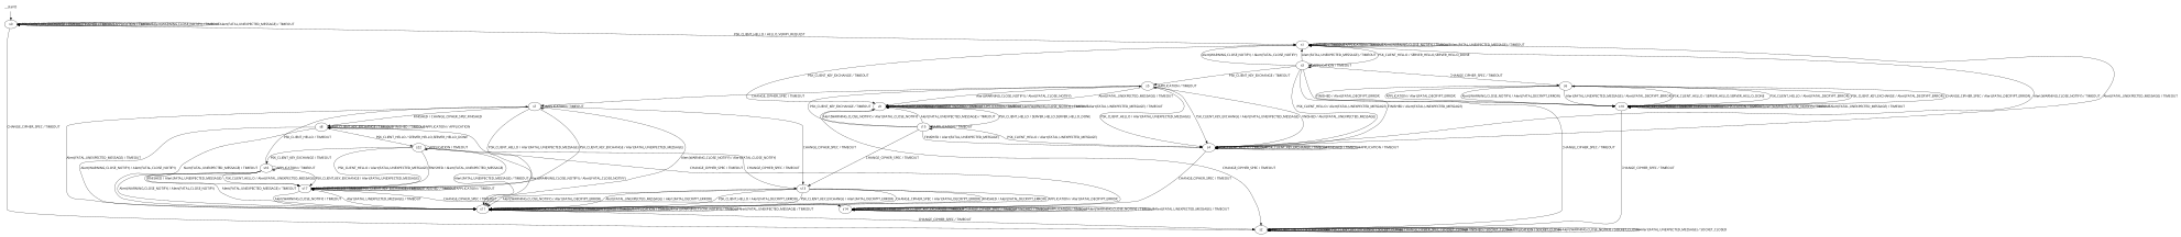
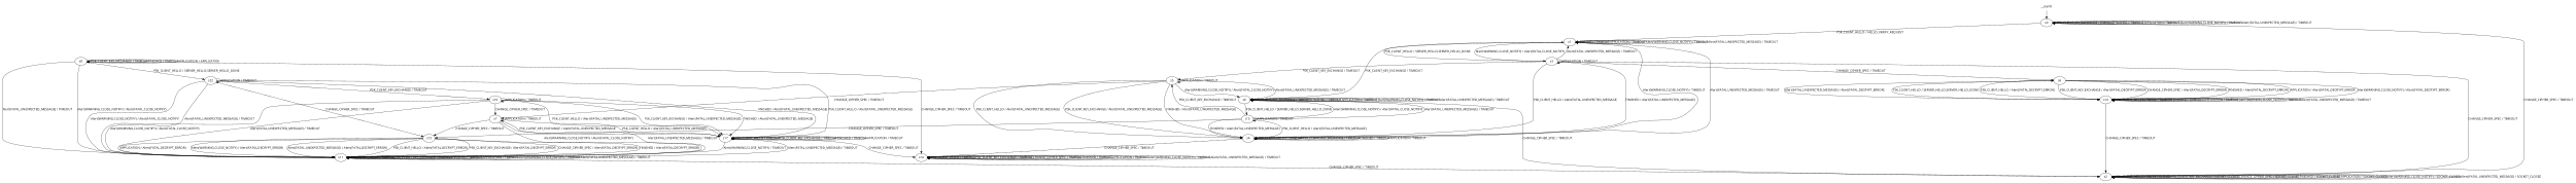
  digraph {
    fontname="Open Sans"
    node [fontname="Open Sans"]
    edge [fontname="Open Sans"]
    n1 [label=s0]
    n2 [label=s1]
    n3 [label=s2]
    n4 [label=s3]
    n5 [label=s9]
    n6 [label=s4]
    n7 [label=s5]
    n8 [label=s6]
    n9 [label=s15]
    n10 [label=s14]
    n11 [label=s7]
    n12 [label=s10]
    n13 [label=s13]
    n14 [label=s8]
    n15 [label=s11]
    n16 [label=s17]
    n17 [label=s22]
    n18 [label=s16]
    __start0 [shape=none]
    n1 -> n1 [label="PSK_CLIENT_KEY_EXCHANGE / TIMEOUT"]
    n1 -> n1 [label="FINISHED / TIMEOUT"]
    n1 -> n1 [label="APPLICATION / TIMEOUT"]
    n1 -> n1 [label="Alert(WARNING,CLOSE_NOTIFY) / TIMEOUT"]
    n1 -> n1 [label="Alert(FATAL,UNEXPECTED_MESSAGE) / TIMEOUT"]
    n1 -> n2 [label="PSK_CLIENT_HELLO / HELLO_VERIFY_REQUEST"]
    n1 -> n3 [label="CHANGE_CIPHER_SPEC / TIMEOUT"]
    n2 -> n2 [label="FINISHED / TIMEOUT"]
    n2 -> n2 [label="APPLICATION / TIMEOUT"]
    n2 -> n2 [label="Alert(WARNING,CLOSE_NOTIFY) / TIMEOUT"]
    n2 -> n2 [label="Alert(FATAL,UNEXPECTED_MESSAGE) / TIMEOUT"]
    n2 -> n4 [label="PSK_CLIENT_HELLO / SERVER_HELLO,SERVER_HELLO_DONE"]
    n2 -> n5 [label="PSK_CLIENT_KEY_EXCHANGE / TIMEOUT"]
    n3 -> n3 [label="PSK_CLIENT_HELLO / SOCKET_CLOSED"]
    n3 -> n3 [label="PSK_CLIENT_KEY_EXCHANGE / SOCKET_CLOSED"]
    n3 -> n3 [label="CHANGE_CIPHER_SPEC / SOCKET_CLOSED"]
    n3 -> n3 [label="FINISHED / SOCKET_CLOSED"]
    n3 -> n3 [label="APPLICATION / SOCKET_CLOSED"]
    n3 -> n3 [label="Alert(WARNING,CLOSE_NOTIFY) / SOCKET_CLOSED"]
    n3 -> n3 [label="Alert(FATAL,UNEXPECTED_MESSAGE) / SOCKET_CLOSED"]
    n4 -> n2 [label="Alert(WARNING,CLOSE_NOTIFY) / Alert(FATAL,CLOSE_NOTIFY)"]
    n4 -> n2 [label="Alert(FATAL,UNEXPECTED_MESSAGE) / TIMEOUT"]
    n4 -> n3 [label="CHANGE_CIPHER_SPEC / TIMEOUT"]
    n4 -> n4 [label="APPLICATION / TIMEOUT"]
    n4 -> n6 [label="PSK_CLIENT_HELLO / Alert(FATAL,UNEXPECTED_MESSAGE)"]
    n4 -> n6 [label="FINISHED / Alert(FATAL,UNEXPECTED_MESSAGE)"]
    n4 -> n7 [label="PSK_CLIENT_KEY_EXCHANGE / TIMEOUT"]
    n4 -> n8 [label="CHANGE_CIPHER_SPEC / TIMEOUT"]
    n5 -> n3 [label="CHANGE_CIPHER_SPEC / TIMEOUT"]
    n5 -> n5 [label="PSK_CLIENT_KEY_EXCHANGE / TIMEOUT"]
    n5 -> n5 [label="FINISHED / TIMEOUT"]
    n5 -> n5 [label="APPLICATION / TIMEOUT"]
    n5 -> n5 [label="Alert(WARNING,CLOSE_NOTIFY) / TIMEOUT"]
    n5 -> n5 [label="Alert(FATAL,UNEXPECTED_MESSAGE) / TIMEOUT"]
    n5 -> n9 [label="PSK_CLIENT_HELLO / SERVER_HELLO,SERVER_HELLO_DONE"]
    n6 -> n2 [label="Alert(WARNING,CLOSE_NOTIFY) / TIMEOUT"]
    n6 -> n2 [label="Alert(FATAL,UNEXPECTED_MESSAGE) / TIMEOUT"]
    n6 -> n6 [label="PSK_CLIENT_HELLO / TIMEOUT"]
    n6 -> n6 [label="PSK_CLIENT_KEY_EXCHANGE / TIMEOUT"]
    n6 -> n6 [label="FINISHED / TIMEOUT"]
    n6 -> n6 [label="APPLICATION / TIMEOUT"]
    n6 -> n10 [label="CHANGE_CIPHER_SPEC / TIMEOUT"]
    n7 -> n5 [label="Alert(WARNING,CLOSE_NOTIFY) / Alert(FATAL,CLOSE_NOTIFY)"]
    n7 -> n5 [label="Alert(FATAL,UNEXPECTED_MESSAGE) / TIMEOUT"]
    n7 -> n6 [label="PSK_CLIENT_HELLO / Alert(FATAL,UNEXPECTED_MESSAGE)"]
    n7 -> n6 [label="PSK_CLIENT_KEY_EXCHANGE / Alert(FATAL,UNEXPECTED_MESSAGE)"]
    n7 -> n6 [label="FINISHED / Alert(FATAL,UNEXPECTED_MESSAGE)"]
    n7 -> n7 [label="APPLICATION / TIMEOUT"]
    n7 -> n11 [label="CHANGE_CIPHER_SPEC / TIMEOUT"]
    n8 -> n12 [label="PSK_CLIENT_HELLO / Alert(FATAL,DECRYPT_ERROR)"]
    n8 -> n12 [label="PSK_CLIENT_KEY_EXCHANGE / Alert(FATAL,DECRYPT_ERROR)"]
    n8 -> n12 [label="CHANGE_CIPHER_SPEC / Alert(FATAL,DECRYPT_ERROR)"]
    n8 -> n12 [label="FINISHED / Alert(FATAL,DECRYPT_ERROR)"]
    n8 -> n12 [label="APPLICATION / Alert(FATAL,DECRYPT_ERROR)"]
    n8 -> n12 [label="Alert(WARNING,CLOSE_NOTIFY) / Alert(FATAL,DECRYPT_ERROR)"]
    n8 -> n12 [label="Alert(FATAL,UNEXPECTED_MESSAGE) / Alert(FATAL,DECRYPT_ERROR)"]
    n9 -> n5 [label="Alert(WARNING,CLOSE_NOTIFY) / Alert(FATAL,CLOSE_NOTIFY)"]
    n9 -> n5 [label="Alert(FATAL,UNEXPECTED_MESSAGE) / TIMEOUT"]
    n9 -> n6 [label="PSK_CLIENT_HELLO / Alert(FATAL,UNEXPECTED_MESSAGE)"]
    n9 -> n6 [label="FINISHED / Alert(FATAL,UNEXPECTED_MESSAGE)"]
    n9 -> n7 [label="PSK_CLIENT_KEY_EXCHANGE / TIMEOUT"]
    n9 -> n9 [label="APPLICATION / TIMEOUT"]
    n9 -> n13 [label="CHANGE_CIPHER_SPEC / TIMEOUT"]
    n10 -> n10 [label="PSK_CLIENT_HELLO / TIMEOUT"]
    n10 -> n10 [label="PSK_CLIENT_KEY_EXCHANGE / TIMEOUT"]
    n10 -> n10 [label="CHANGE_CIPHER_SPEC / TIMEOUT"]
    n10 -> n10 [label="FINISHED / TIMEOUT"]
    n10 -> n10 [label="APPLICATION / TIMEOUT"]
    n10 -> n10 [label="Alert(WARNING,CLOSE_NOTIFY) / TIMEOUT"]
    n10 -> n10 [label="Alert(FATAL,UNEXPECTED_MESSAGE) / TIMEOUT"]
    n11 -> n11 [label="APPLICATION / TIMEOUT"]
    n11 -> n13 [label="CHANGE_CIPHER_SPEC / TIMEOUT"]
-   n11 -> n14 [label="FINISHED / CHANGE_CIPHER_SPEC,FINISHED"]
    n11 -> n15 [label="Alert(WARNING,CLOSE_NOTIFY) / Alert(FATAL,CLOSE_NOTIFY)"]
    n11 -> n15 [label="Alert(FATAL,UNEXPECTED_MESSAGE) / TIMEOUT"]
    n11 -> n16 [label="PSK_CLIENT_HELLO / Alert(FATAL,UNEXPECTED_MESSAGE)"]
    n11 -> n16 [label="PSK_CLIENT_KEY_EXCHANGE / Alert(FATAL,UNEXPECTED_MESSAGE)"]
    n12 -> n3 [label="CHANGE_CIPHER_SPEC / TIMEOUT"]
    n12 -> n8 [label="PSK_CLIENT_HELLO / SERVER_HELLO,SERVER_HELLO_DONE"]
    n12 -> n12 [label="PSK_CLIENT_KEY_EXCHANGE / TIMEOUT"]
    n12 -> n12 [label="FINISHED / TIMEOUT"]
    n12 -> n12 [label="APPLICATION / TIMEOUT"]
    n12 -> n12 [label="Alert(WARNING,CLOSE_NOTIFY) / TIMEOUT"]
    n12 -> n12 [label="Alert(FATAL,UNEXPECTED_MESSAGE) / TIMEOUT"]
    n13 -> n15 [label="PSK_CLIENT_HELLO / Alert(FATAL,DECRYPT_ERROR)"]
    n13 -> n15 [label="PSK_CLIENT_KEY_EXCHANGE / Alert(FATAL,DECRYPT_ERROR)"]
    n13 -> n15 [label="CHANGE_CIPHER_SPEC / Alert(FATAL,DECRYPT_ERROR)"]
    n13 -> n15 [label="FINISHED / Alert(FATAL,DECRYPT_ERROR)"]
    n13 -> n15 [label="APPLICATION / Alert(FATAL,DECRYPT_ERROR)"]
    n13 -> n15 [label="Alert(WARNING,CLOSE_NOTIFY) / Alert(FATAL,DECRYPT_ERROR)"]
    n13 -> n15 [label="Alert(FATAL,UNEXPECTED_MESSAGE) / Alert(FATAL,DECRYPT_ERROR)"]
    n14 -> n10 [label="CHANGE_CIPHER_SPEC / TIMEOUT"]
    n14 -> n14 [label="PSK_CLIENT_KEY_EXCHANGE / TIMEOUT"]
    n14 -> n14 [label="FINISHED / TIMEOUT"]
    n14 -> n14 [label="APPLICATION / APPLICATION"]
    n14 -> n15 [label="Alert(WARNING,CLOSE_NOTIFY) / Alert(FATAL,CLOSE_NOTIFY)"]
    n14 -> n15 [label="Alert(FATAL,UNEXPECTED_MESSAGE) / TIMEOUT"]
    n14 -> n17 [label="PSK_CLIENT_HELLO / SERVER_HELLO,SERVER_HELLO_DONE"]
    n15 -> n3 [label="CHANGE_CIPHER_SPEC / TIMEOUT"]
    n15 -> n15 [label="PSK_CLIENT_HELLO / TIMEOUT"]
    n15 -> n15 [label="PSK_CLIENT_KEY_EXCHANGE / TIMEOUT"]
    n15 -> n15 [label="FINISHED / TIMEOUT"]
    n15 -> n15 [label="APPLICATION / TIMEOUT"]
    n15 -> n15 [label="Alert(WARNING,CLOSE_NOTIFY) / TIMEOUT"]
    n15 -> n15 [label="Alert(FATAL,UNEXPECTED_MESSAGE) / TIMEOUT"]
    n16 -> n10 [label="CHANGE_CIPHER_SPEC / TIMEOUT"]
    n16 -> n15 [label="Alert(WARNING,CLOSE_NOTIFY) / TIMEOUT"]
    n16 -> n15 [label="Alert(FATAL,UNEXPECTED_MESSAGE) / TIMEOUT"]
    n16 -> n16 [label="PSK_CLIENT_HELLO / TIMEOUT"]
    n16 -> n16 [label="PSK_CLIENT_KEY_EXCHANGE / TIMEOUT"]
    n16 -> n16 [label="FINISHED / TIMEOUT"]
    n16 -> n16 [label="APPLICATION / TIMEOUT"]
    n17 -> n13 [label="CHANGE_CIPHER_SPEC / TIMEOUT"]
    n17 -> n15 [label="Alert(WARNING,CLOSE_NOTIFY) / Alert(FATAL,CLOSE_NOTIFY)"]
    n17 -> n15 [label="Alert(FATAL,UNEXPECTED_MESSAGE) / TIMEOUT"]
    n17 -> n16 [label="PSK_CLIENT_HELLO / Alert(FATAL,UNEXPECTED_MESSAGE)"]
    n17 -> n16 [label="FINISHED / Alert(FATAL,UNEXPECTED_MESSAGE)"]
    n17 -> n17 [label="APPLICATION / TIMEOUT"]
    n17 -> n18 [label="PSK_CLIENT_KEY_EXCHANGE / TIMEOUT"]
-   n18 -> n11 [label="PSK_CLIENT_HELLO / TIMEOUT"]
+   n18 -> n11 [label="CHANGE_CIPHER_SPEC / TIMEOUT"]
    n18 -> n15 [label="Alert(WARNING,CLOSE_NOTIFY) / Alert(FATAL,CLOSE_NOTIFY)"]
    n18 -> n15 [label="Alert(FATAL,UNEXPECTED_MESSAGE) / TIMEOUT"]
    n18 -> n16 [label="PSK_CLIENT_HELLO / Alert(FATAL,UNEXPECTED_MESSAGE)"]
    n18 -> n16 [label="PSK_CLIENT_KEY_EXCHANGE / Alert(FATAL,UNEXPECTED_MESSAGE)"]
    n18 -> n16 [label="FINISHED / Alert(FATAL,UNEXPECTED_MESSAGE)"]
    n18 -> n18 [label="APPLICATION / TIMEOUT"]
    __start0 -> n1
  }
